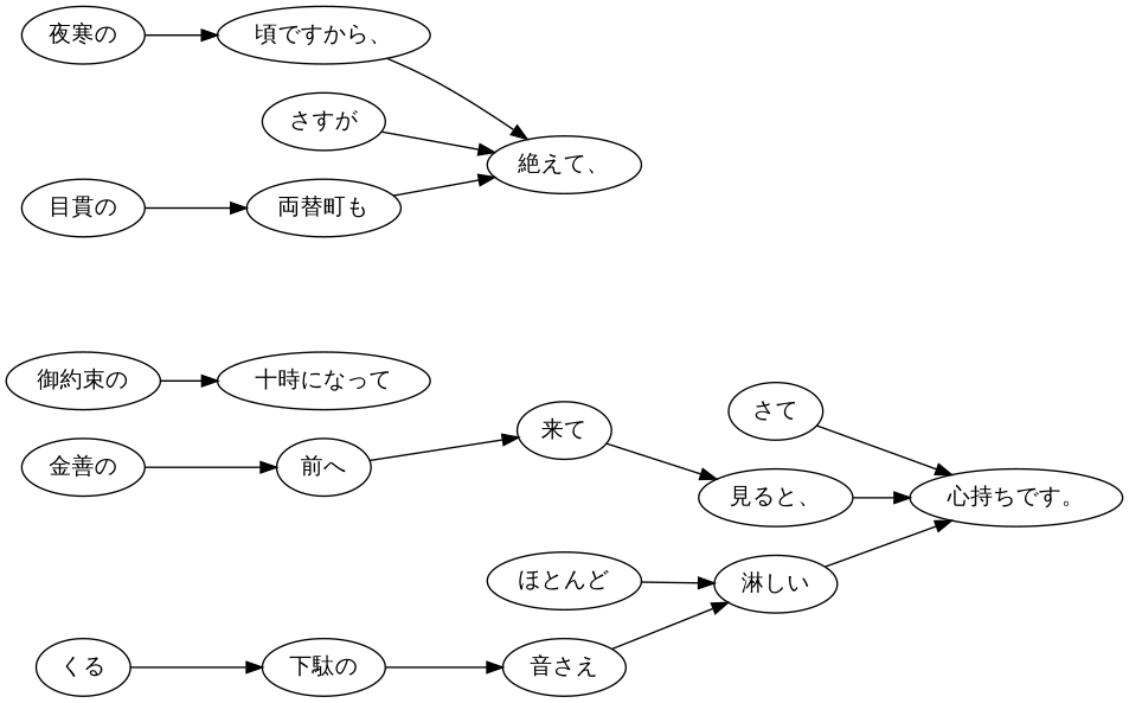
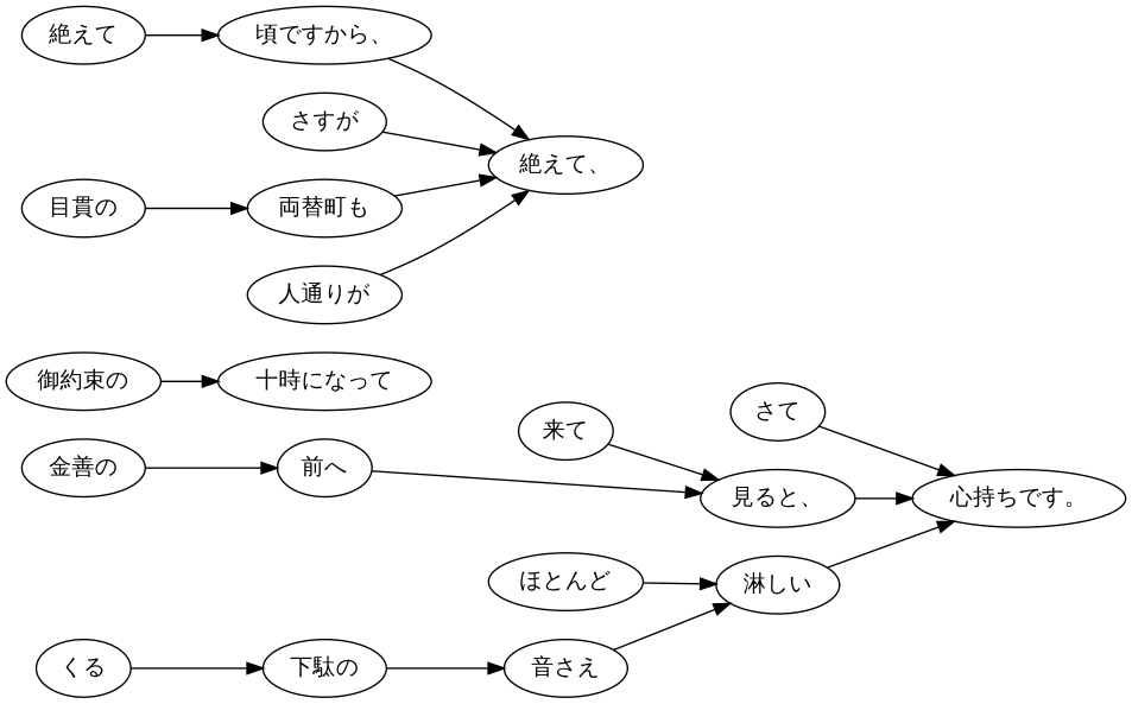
  digraph {
    rankdir=LR
    n1 [label="さて"]
    n2 [label="心持ちです。"]
    n3 [label="御約束の"]
    n4 [label="十時になって"]
    n5 [label="来て"]
    n6 [label="見ると、"]
    n7 [label="金善の"]
    n8 [label="前へ"]
-   n9 [label="夜寒の"]
+   n9 [label="絶えて"]
    n10 [label="頃ですから、"]
    n11 [label="絶えて、"]
    n12 [label="さすが"]
    n13 [label="目貫の"]
    n14 [label="両替町も"]
    n15 [label="ほとんど"]
    n16 [label="淋しい"]
+   n17 [label="人通りが"]
    n18 [label="くる"]
    n19 [label="下駄の"]
    n20 [label="音さえ"]
    n1 -> n2
    n3 -> n4
    n5 -> n6
    n6 -> n2
    n7 -> n8
-   n8 -> n5
+   n8 -> n6
    n9 -> n10
    n10 -> n11
    n12 -> n11
    n13 -> n14
    n14 -> n11
    n15 -> n16
    n16 -> n2
+   n17 -> n11
    n18 -> n19
    n19 -> n20
    n20 -> n16
  }
